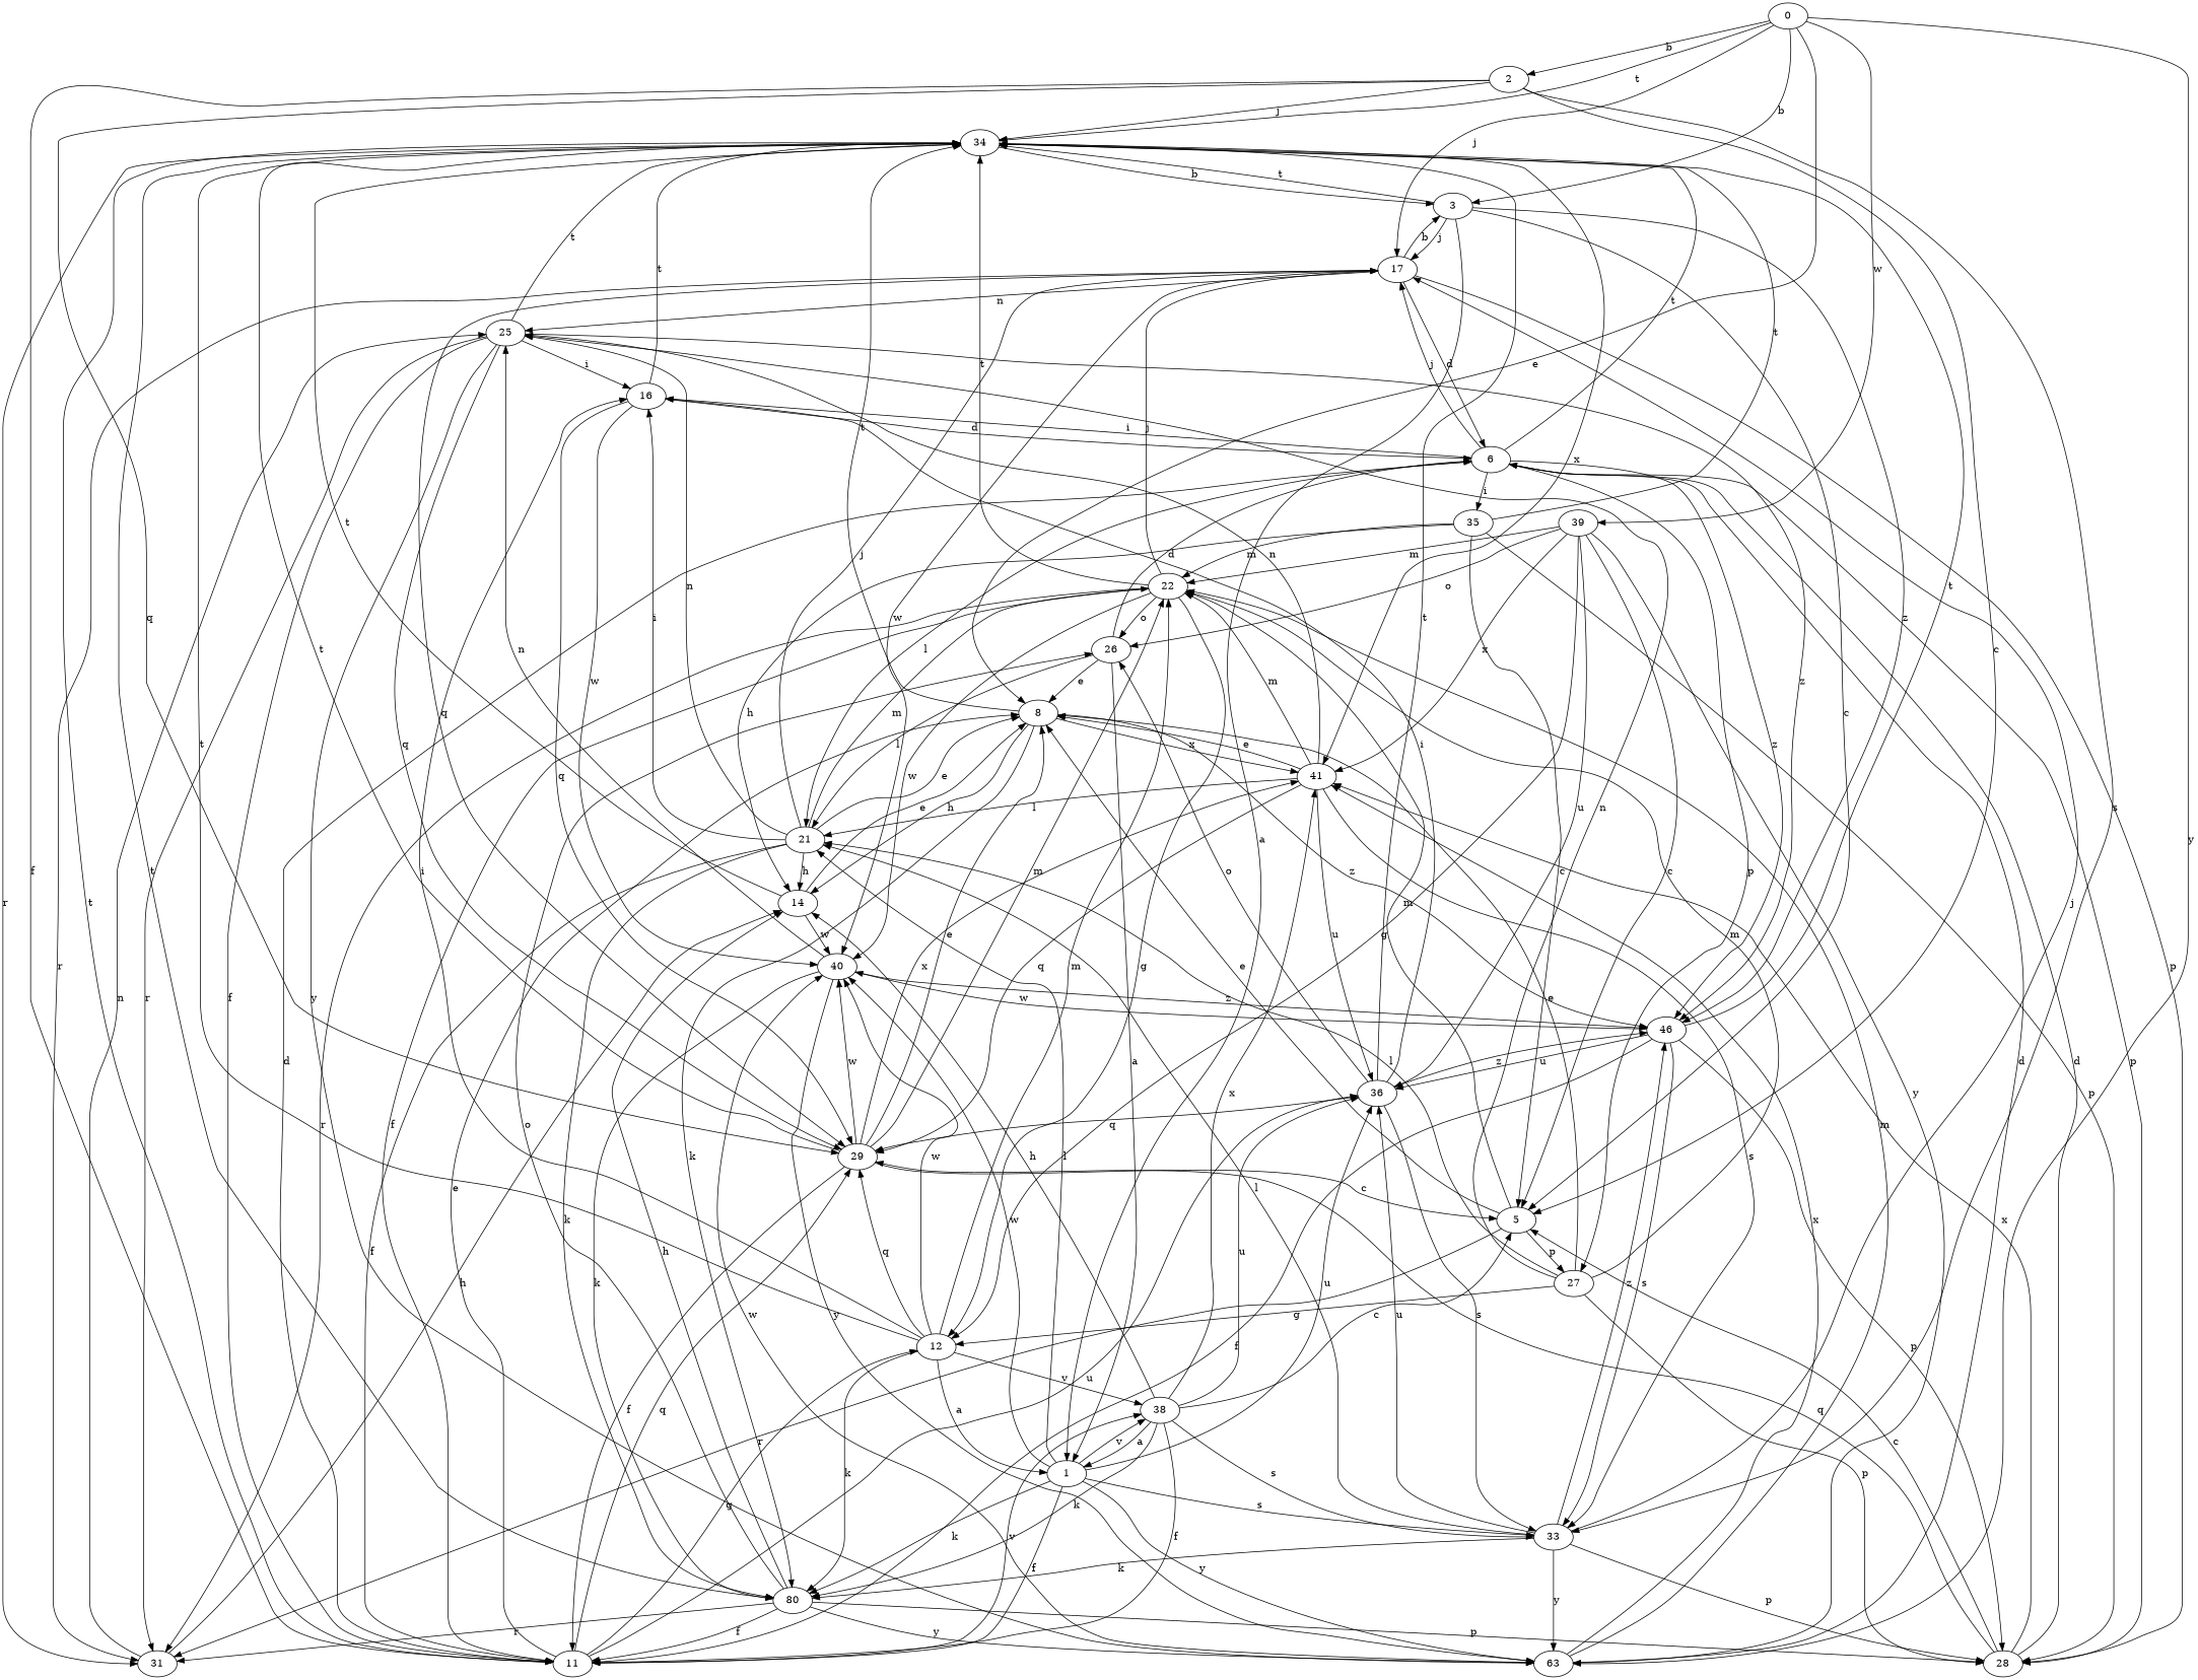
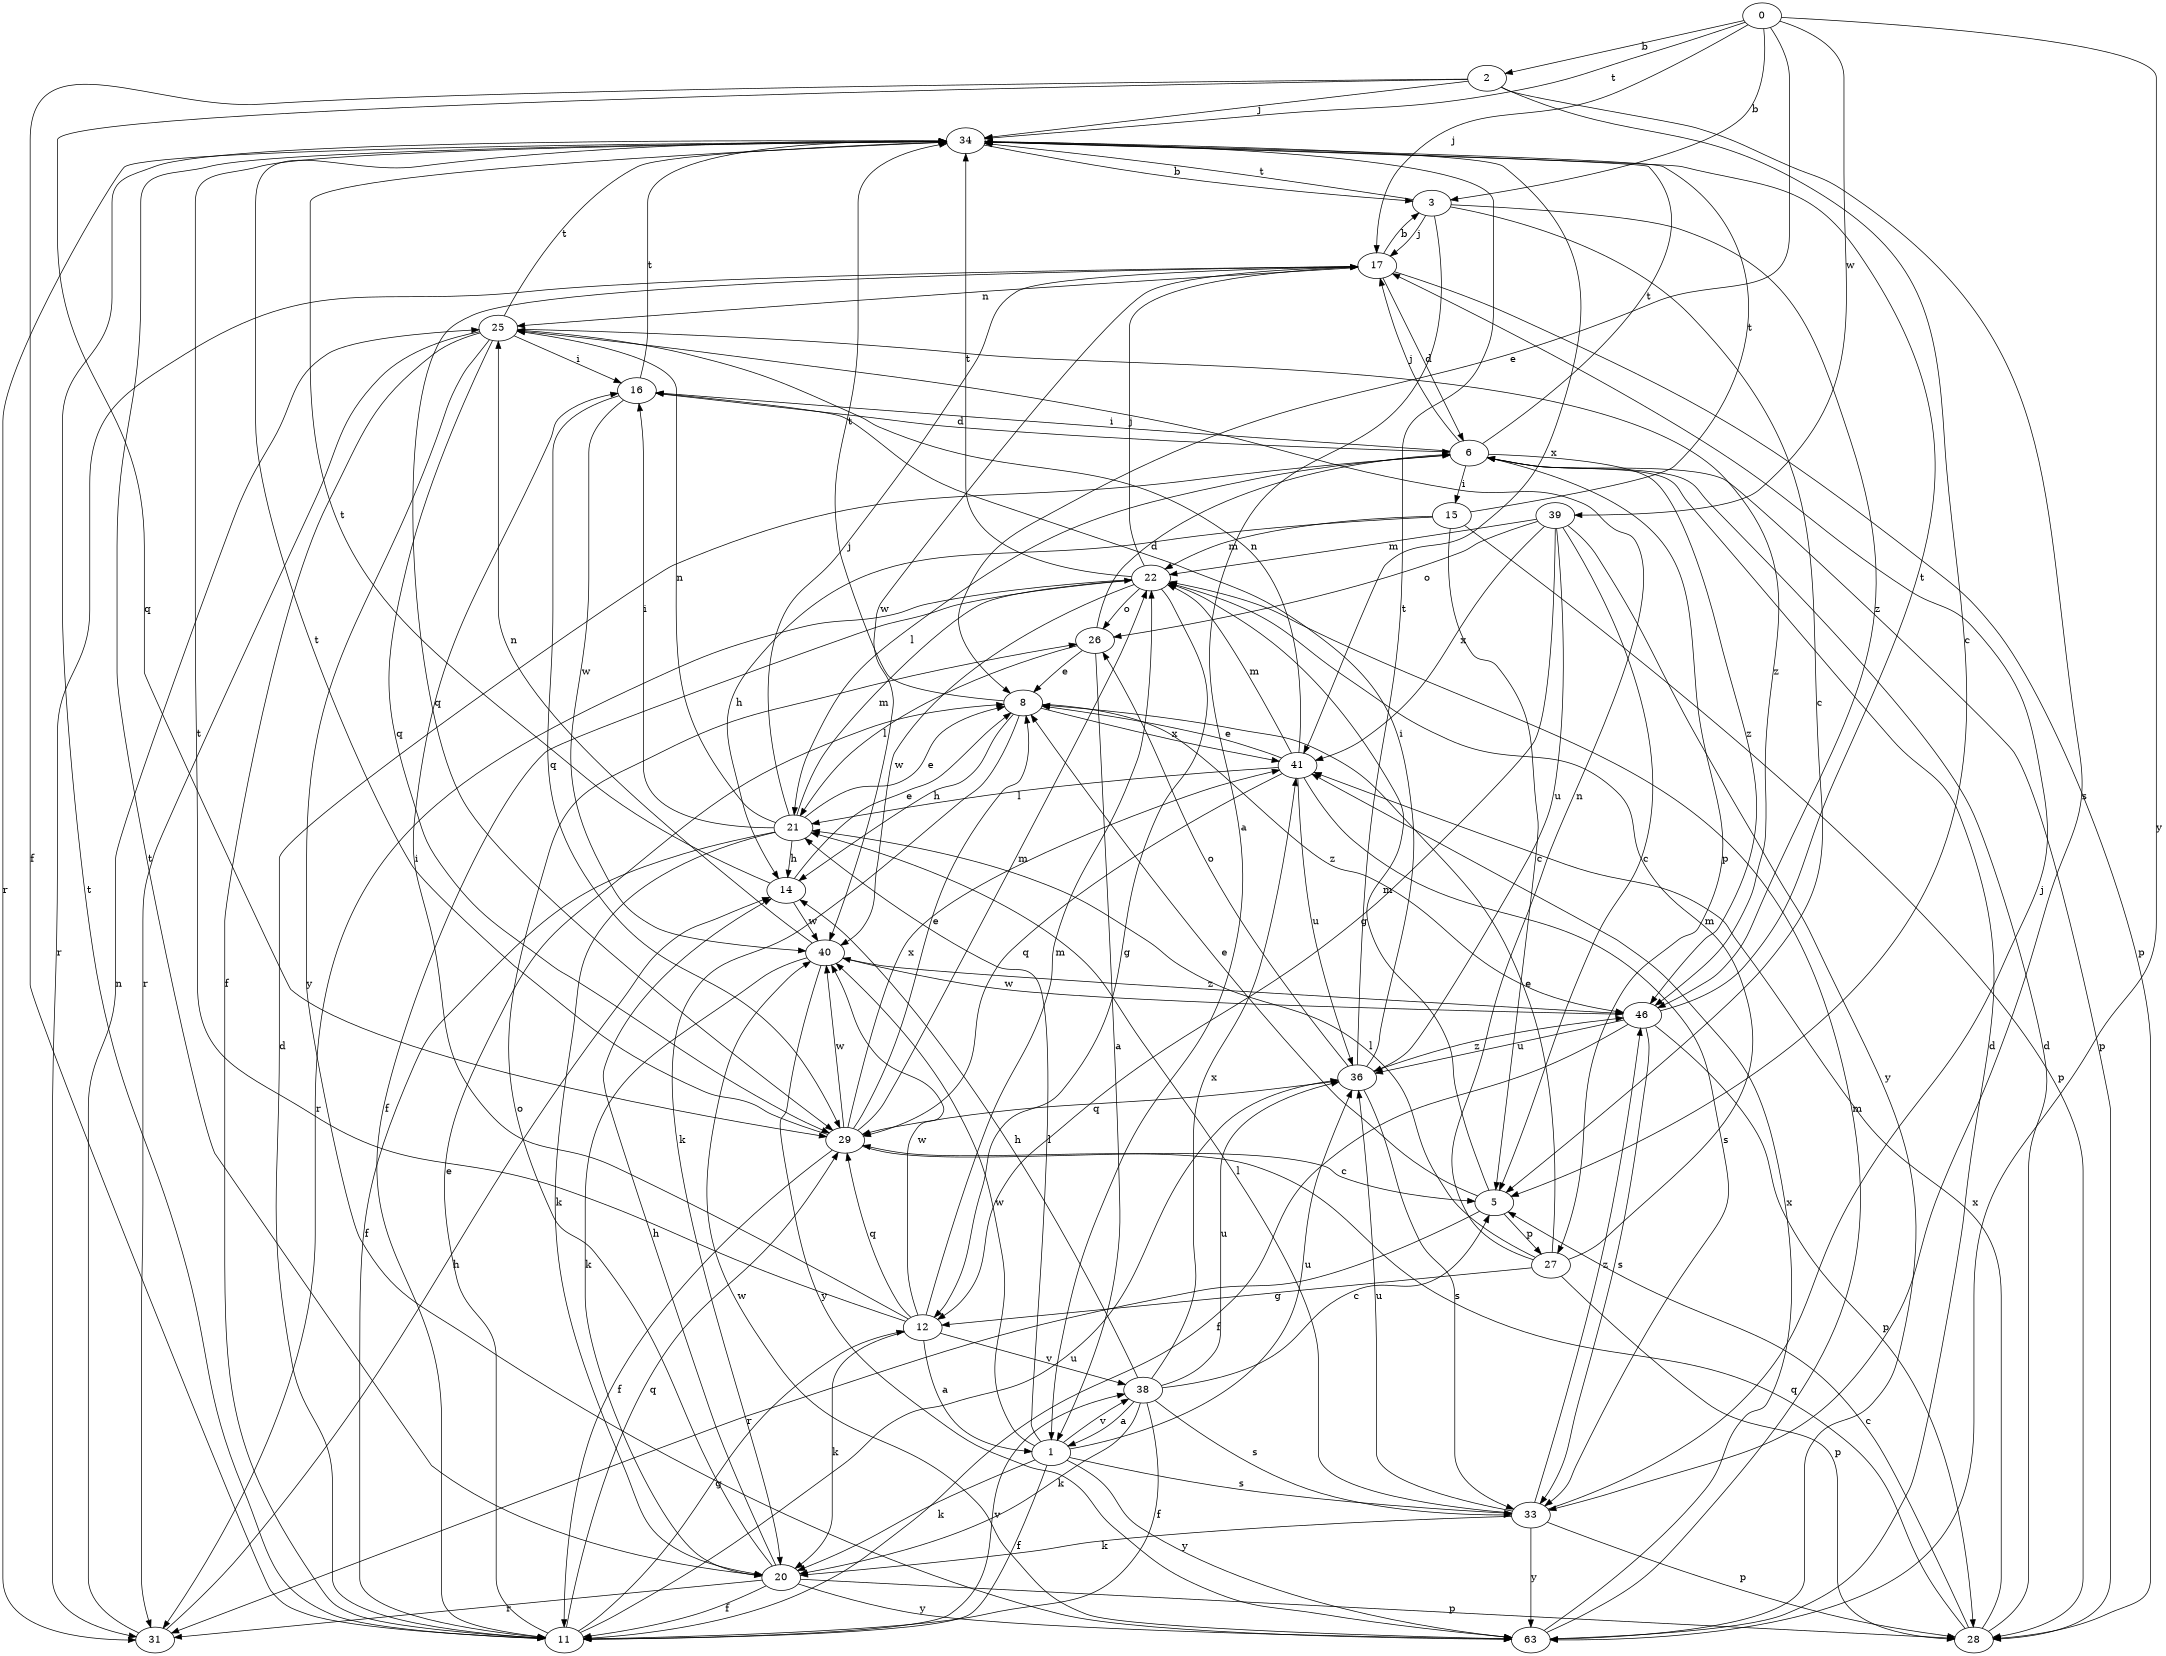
  strict digraph {
    fontname="DejaVu Serif"
    node [fontname="DejaVu Serif"]
    edge [fontname="DejaVu Serif"]
    0
    2
    3
    8
    17
    34
    39
    n8 [label=63]
    11
    33
    5
    29
    1
    46
-   20 [label=80]
+   20
    14
    41
    40
    31
    6
    28
    25
    36
    22
    12
    26
    21
    38
    16
    27
-   15 [label=35]
+   15
    0 -> 2 [label=b]
    0 -> 3 [label=b]
    0 -> 8 [label=e]
    0 -> 17 [label=j]
    0 -> 34 [label=t]
    0 -> 39 [label=w]
    0 -> n8 [label=y]
    2 -> 34 [label=j]
    2 -> 11 [label=f]
    2 -> 33 [label=s]
    2 -> 5 [label=c]
    2 -> 29 [label=q]
    3 -> 17 [label=j]
    3 -> 34 [label=t]
    3 -> 5 [label=c]
    3 -> 1 [label=a]
    3 -> 46 [label=z]
    8 -> 34 [label=t]
    8 -> 46 [label=z]
    8 -> 20 [label=k]
    8 -> 14 [label=h]
    8 -> 41 [label=x]
    17 -> 3 [label=b]
    17 -> 29 [label=q]
    17 -> 40 [label=w]
    17 -> 31 [label=r]
    17 -> 6 [label=d]
    17 -> 28 [label=p]
    17 -> 25 [label=n]
    34 -> 3 [label=b]
    34 -> 41 [label=x]
    34 -> 31 [label=r]
    39 -> n8 [label=y]
    39 -> 5 [label=c]
    39 -> 41 [label=x]
    39 -> 36 [label=u]
    39 -> 22 [label=m]
    39 -> 12 [label=g]
    39 -> 26 [label=o]
    n8 -> 41 [label=x]
    n8 -> 40 [label=w]
    n8 -> 6 [label=d]
    n8 -> 22 [label=m]
    11 -> 8 [label=e]
    11 -> 34 [label=t]
    11 -> 29 [label=q]
    11 -> 6 [label=d]
    11 -> 36 [label=u]
    11 -> 12 [label=g]
    11 -> 38 [label=v]
    33 -> 17 [label=j]
    33 -> n8 [label=y]
    33 -> 46 [label=z]
    33 -> 20 [label=k]
    33 -> 28 [label=p]
    33 -> 36 [label=u]
    33 -> 21 [label=l]
    5 -> 8 [label=e]
    5 -> 31 [label=r]
    5 -> 22 [label=m]
    5 -> 27 [label=p]
    29 -> 8 [label=e]
    29 -> 34 [label=t]
    29 -> 11 [label=f]
    29 -> 5 [label=c]
    29 -> 41 [label=x]
    29 -> 40 [label=w]
    29 -> 22 [label=m]
    1 -> n8 [label=y]
    1 -> 11 [label=f]
    1 -> 33 [label=s]
    1 -> 20 [label=k]
    1 -> 40 [label=w]
    1 -> 36 [label=u]
    1 -> 21 [label=l]
    1 -> 38 [label=v]
    46 -> 34 [label=t]
    46 -> 11 [label=f]
    46 -> 33 [label=s]
    46 -> 40 [label=w]
    46 -> 28 [label=p]
    46 -> 36 [label=u]
    20 -> 34 [label=t]
    20 -> n8 [label=y]
    20 -> 11 [label=f]
    20 -> 14 [label=h]
    20 -> 31 [label=r]
    20 -> 28 [label=p]
    20 -> 26 [label=o]
    14 -> 8 [label=e]
    14 -> 34 [label=t]
    14 -> 40 [label=w]
    41 -> 8 [label=e]
    41 -> 33 [label=s]
    41 -> 29 [label=q]
    41 -> 25 [label=n]
    41 -> 36 [label=u]
    41 -> 22 [label=m]
    41 -> 21 [label=l]
    40 -> n8 [label=y]
    40 -> 46 [label=z]
    40 -> 20 [label=k]
    40 -> 25 [label=n]
    31 -> 14 [label=h]
    31 -> 25 [label=n]
    6 -> 17 [label=j]
    6 -> 34 [label=t]
    6 -> 46 [label=z]
    6 -> 28 [label=p]
    6 -> 21 [label=l]
    6 -> 16 [label=i]
    6 -> 27 [label=p]
    6 -> 15 [label=i]
    28 -> 5 [label=c]
    28 -> 29 [label=q]
    28 -> 41 [label=x]
    28 -> 6 [label=d]
    25 -> 34 [label=t]
    25 -> n8 [label=y]
    25 -> 11 [label=f]
    25 -> 29 [label=q]
    25 -> 46 [label=z]
    25 -> 31 [label=r]
    25 -> 16 [label=i]
    36 -> 34 [label=t]
    36 -> 33 [label=s]
    36 -> 29 [label=q]
    36 -> 46 [label=z]
    36 -> 26 [label=o]
    36 -> 16 [label=i]
    22 -> 17 [label=j]
    22 -> 34 [label=t]
    22 -> 11 [label=f]
    22 -> 40 [label=w]
    22 -> 31 [label=r]
    22 -> 12 [label=g]
    22 -> 26 [label=o]
    12 -> 34 [label=t]
    12 -> 29 [label=q]
    12 -> 1 [label=a]
    12 -> 20 [label=k]
    12 -> 40 [label=w]
    12 -> 22 [label=m]
    12 -> 38 [label=v]
    12 -> 16 [label=i]
    26 -> 8 [label=e]
    26 -> 1 [label=a]
    26 -> 6 [label=d]
    26 -> 21 [label=l]
    21 -> 8 [label=e]
    21 -> 17 [label=j]
    21 -> 11 [label=f]
    21 -> 20 [label=k]
    21 -> 14 [label=h]
    21 -> 25 [label=n]
    21 -> 22 [label=m]
    21 -> 16 [label=i]
    38 -> 11 [label=f]
    38 -> 33 [label=s]
    38 -> 5 [label=c]
    38 -> 1 [label=a]
    38 -> 20 [label=k]
    38 -> 14 [label=h]
    38 -> 41 [label=x]
    38 -> 36 [label=u]
    16 -> 34 [label=t]
    16 -> 29 [label=q]
    16 -> 40 [label=w]
    16 -> 6 [label=d]
    27 -> 8 [label=e]
    27 -> 28 [label=p]
    27 -> 25 [label=n]
    27 -> 22 [label=m]
    27 -> 12 [label=g]
    27 -> 21 [label=l]
    15 -> 34 [label=t]
    15 -> 5 [label=c]
    15 -> 14 [label=h]
    15 -> 28 [label=p]
    15 -> 22 [label=m]
  }
